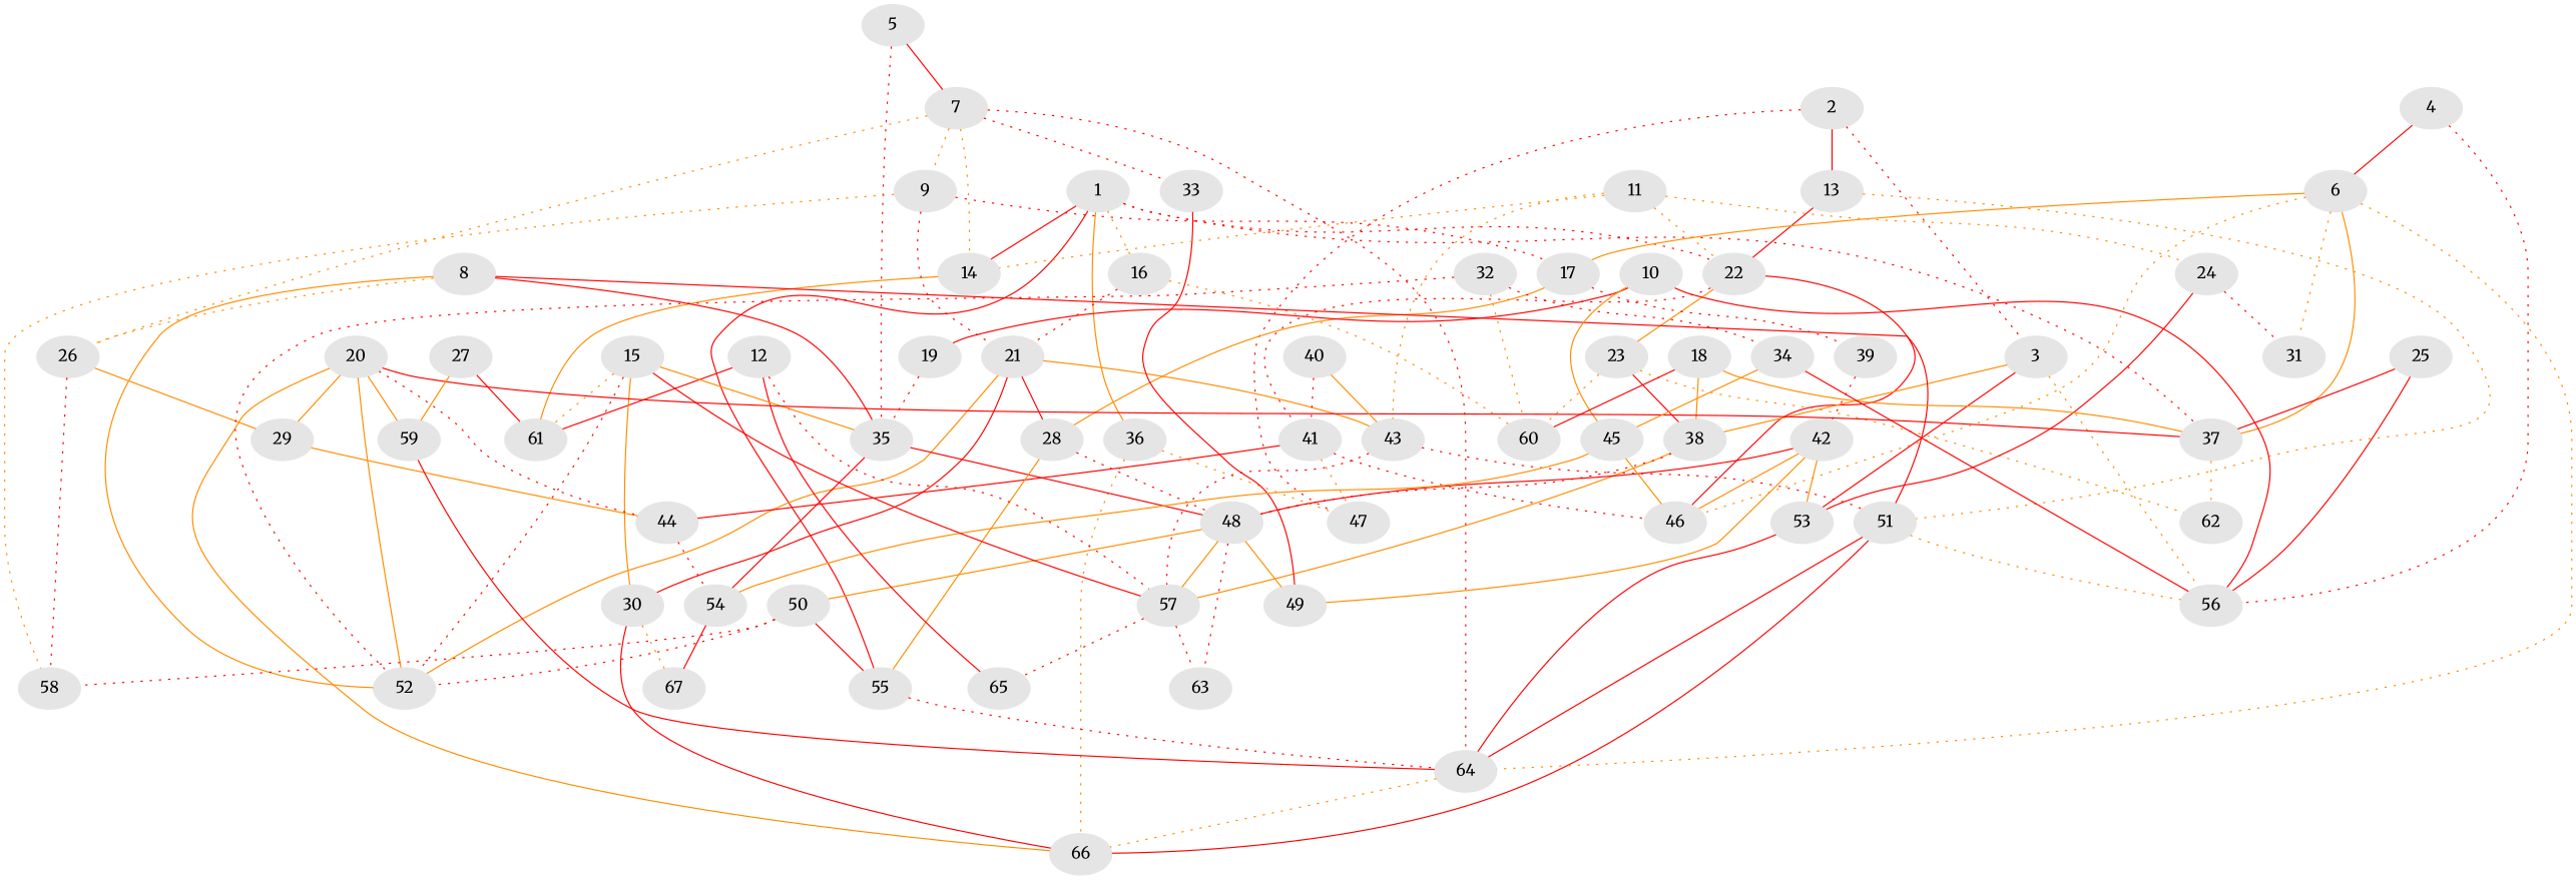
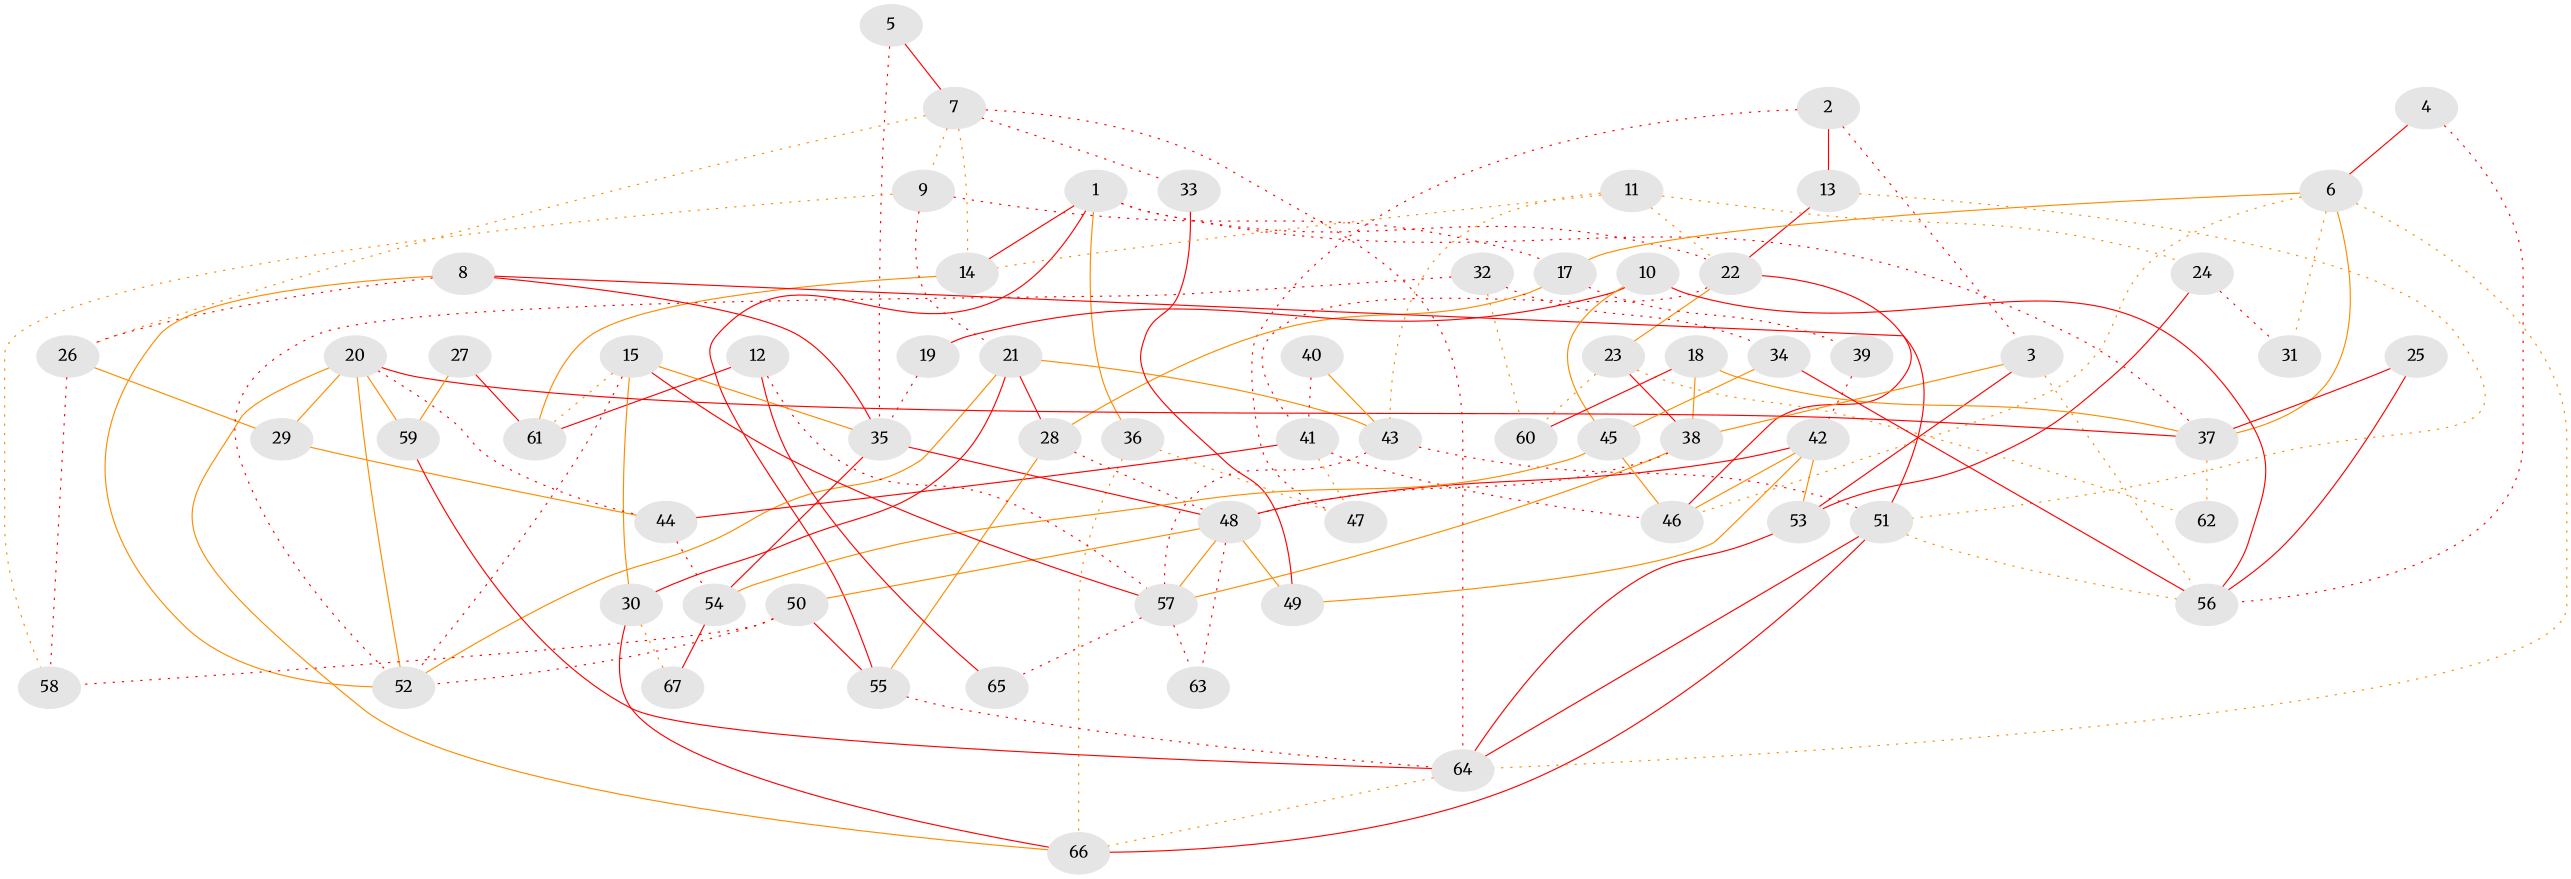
  graph {
    fontname=Merriweather
    node [color=gray90 fontname=Merriweather style=filled]
    edge [color=red fontname=Merriweather style=solid]
    1
    14
-   16
    22
    36
    37
    55
    61
    21
    60
    46
    23
    41
    47
    66
    62
    64
    2
    3
    13
    38
    53
    56
    51
    57
    48
    39
    42
    4
    6
    17
    31
    5
    7
    35
    9
    26
    33
    54
    28
    58
    29
    49
    8
    52
    43
    30
    10
    19
    45
    11
    24
    12
    65
    63
    15
    67
    59
    18
    20
    44
    25
    27
    50
    32
    34
    40
    1 -- 14
-   1 -- 16 [color=darkorange style=dotted]
    1 -- 22 [style=dotted]
    1 -- 36 [color=darkorange]
    1 -- 37 [style=dotted]
    1 -- 55
    14 -- 61 [color=darkorange]
-   16 -- 21 [style=dotted]
-   16 -- 60 [color=darkorange style=dotted]
    22 -- 46
    22 -- 23 [color=darkorange]
    22 -- 41 [style=dotted]
    36 -- 47 [color=darkorange style=dotted]
    36 -- 66 [color=darkorange style=dotted]
    37 -- 62 [color=darkorange style=dotted]
    55 -- 64 [style=dotted]
    21 -- 28
    21 -- 52 [color=darkorange]
    21 -- 43 [color=darkorange]
    21 -- 30
    23 -- 60 [color=darkorange style=dotted]
    23 -- 62 [color=darkorange style=dotted]
    23 -- 38
    41 -- 46 [style=dotted]
    41 -- 47 [color=darkorange style=dotted]
    41 -- 44
    64 -- 66 [color=darkorange style=dotted]
    2 -- 47 [style=dotted]
    2 -- 3 [style=dotted]
    2 -- 13
    3 -- 38 [color=darkorange]
    3 -- 53
    3 -- 56 [color=darkorange style=dotted]
    13 -- 22
    13 -- 51 [color=darkorange style=dotted]
    38 -- 57 [color=darkorange]
    38 -- 48 [style=dotted]
    53 -- 64
    51 -- 66
    51 -- 64
    51 -- 56 [color=darkorange style=dotted]
    57 -- 65 [style=dotted]
    57 -- 63 [style=dotted]
    48 -- 57 [color=darkorange]
    48 -- 49 [color=darkorange]
    48 -- 63 [style=dotted]
    48 -- 50 [color=darkorange]
    39 -- 42 [style=dotted]
    42 -- 46 [color=darkorange]
    42 -- 53 [color=darkorange]
    42 -- 48
    42 -- 49 [color=darkorange]
    4 -- 56 [style=dotted]
    4 -- 6
    6 -- 37 [color=darkorange]
    6 -- 46 [color=darkorange style=dotted]
    6 -- 64 [color=darkorange style=dotted]
    6 -- 17 [color=darkorange]
    6 -- 31 [color=darkorange style=dotted]
    17 -- 39 [style=dotted]
    17 -- 28 [color=darkorange]
    5 -- 7
    5 -- 35 [style=dotted]
    7 -- 14 [color=darkorange style=dotted]
    7 -- 64 [style=dotted]
    7 -- 9 [color=darkorange style=dotted]
    7 -- 26 [color=darkorange style=dotted]
    7 -- 33 [style=dotted]
    35 -- 48
    35 -- 54
    9 -- 21 [style=dotted]
    9 -- 17 [style=dotted]
    9 -- 58 [color=darkorange style=dotted]
    26 -- 58 [style=dotted]
    26 -- 29 [color=darkorange]
    33 -- 49
    54 -- 67
    28 -- 55 [color=darkorange]
    28 -- 48 [style=dotted]
    29 -- 44 [color=darkorange]
    8 -- 51
    8 -- 35
-   8 -- 26 [color=darkorange style=dotted]
+   8 -- 26 [style=dotted]
    8 -- 52 [color=darkorange]
    43 -- 51 [style=dotted]
    43 -- 57 [style=dotted]
    30 -- 66
    30 -- 67 [color=darkorange style=dotted]
    10 -- 56
    10 -- 19
    10 -- 45 [color=darkorange]
    19 -- 35 [style=dotted]
    45 -- 46 [color=darkorange]
    45 -- 54 [color=darkorange]
    11 -- 14 [color=darkorange style=dotted]
    11 -- 22 [color=darkorange style=dotted]
    11 -- 43 [color=darkorange style=dotted]
    11 -- 24 [color=darkorange style=dotted]
    24 -- 53
    24 -- 31 [style=dotted]
    12 -- 61
    12 -- 57 [style=dotted]
    12 -- 65
    15 -- 61 [color=darkorange style=dotted]
    15 -- 57
    15 -- 35 [color=darkorange]
    15 -- 52 [style=dotted]
    15 -- 30 [color=darkorange]
    59 -- 64
    18 -- 37 [color=darkorange]
    18 -- 60
    18 -- 38 [color=darkorange]
    20 -- 37
    20 -- 66 [color=darkorange]
    20 -- 29 [color=darkorange]
    20 -- 52 [color=darkorange]
    20 -- 59 [color=darkorange]
    20 -- 44 [style=dotted]
    44 -- 54 [style=dotted]
    25 -- 37
    25 -- 56
    27 -- 61
    27 -- 59 [color=darkorange]
    50 -- 55
    50 -- 58 [style=dotted]
    50 -- 52 [style=dotted]
    32 -- 60 [color=darkorange style=dotted]
    32 -- 52 [style=dotted]
    32 -- 34 [style=dotted]
    34 -- 56
    34 -- 45 [color=darkorange]
    40 -- 41 [style=dotted]
    40 -- 43 [color=darkorange]
  }
